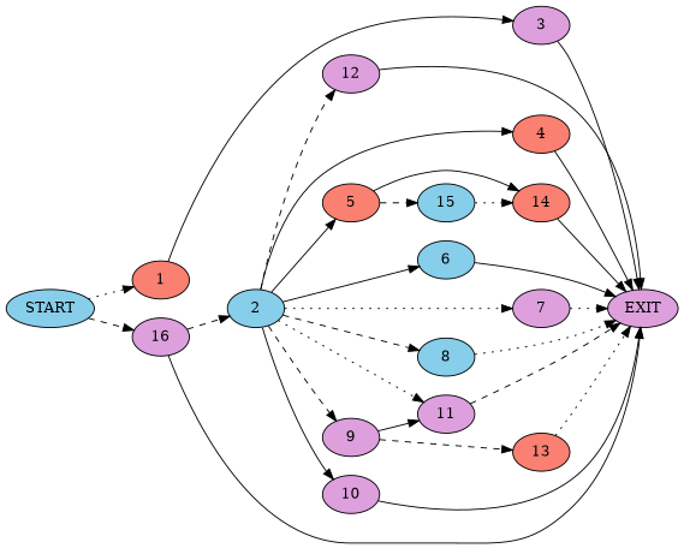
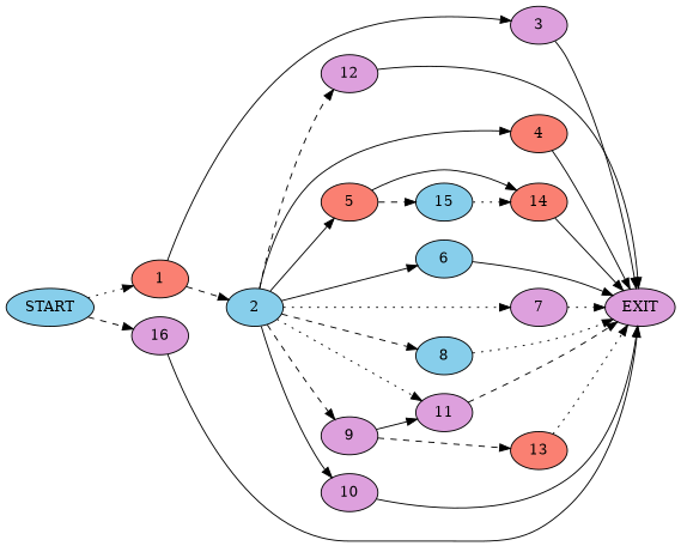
  digraph {
    rankdir=LR
    node [fillcolor=plum style=filled]
    edge [style=solid]
    n1 [fillcolor=skyblue label=START]
    1 [fillcolor=salmon]
    16
    2 [fillcolor=skyblue]
    3
    n6 [label=EXIT]
    4 [fillcolor=salmon]
    5 [fillcolor=salmon]
    6 [fillcolor=skyblue]
    7
    8 [fillcolor=skyblue]
    9
    10
    11
    12
    14 [fillcolor=salmon]
    15 [fillcolor=skyblue]
    13 [fillcolor=salmon]
    n1 -> 1 [style=dotted]
    n1 -> 16 [style=dashed]
-   16 -> 2 [style=dashed]
+   1 -> 2 [style=dashed]
    1 -> 3
    16 -> n6
    2 -> 4
    2 -> 5
    2 -> 6
    2 -> 7 [style=dotted]
    2 -> 8 [style=dashed]
    2 -> 9 [style=dashed]
    2 -> 10
    2 -> 11 [style=dotted]
    2 -> 12 [style=dashed]
    3 -> n6
    4 -> n6
    5 -> 14
    5 -> 15 [style=dashed]
    6 -> n6
    7 -> n6 [style=dotted]
    8 -> n6 [style=dotted]
    9 -> 11
    9 -> 13 [style=dashed]
    10 -> n6
    11 -> n6 [style=dashed]
    12 -> n6
    14 -> n6
    15 -> 14 [style=dotted]
    13 -> n6 [style=dotted]
  }
